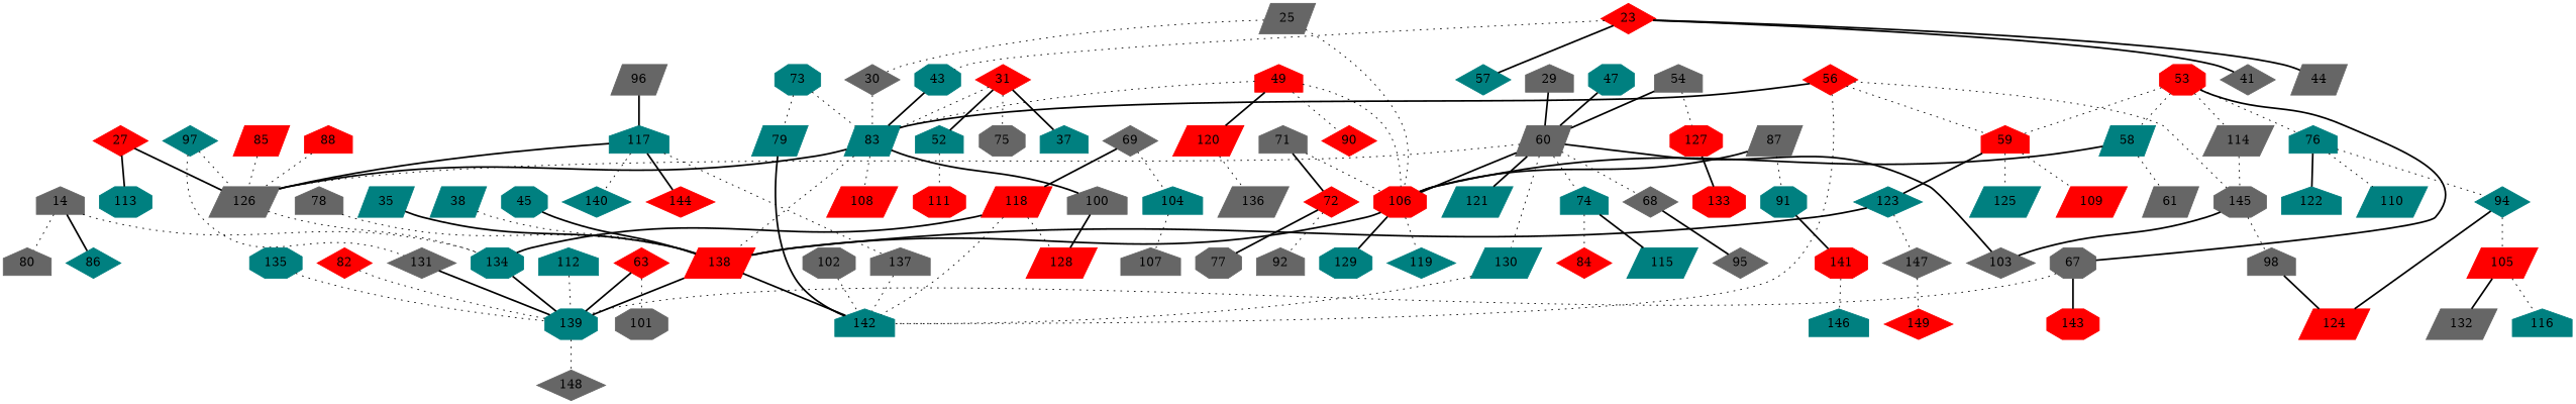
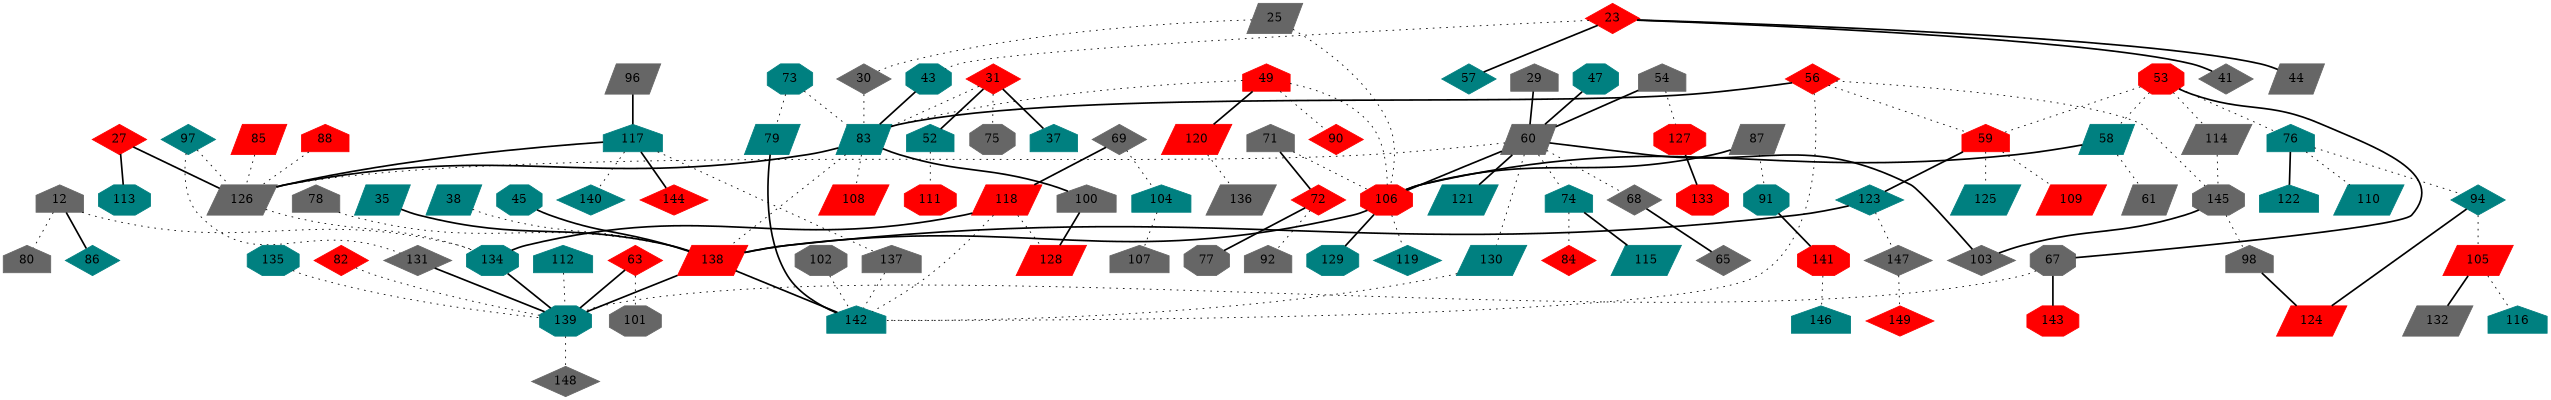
  graph {
    node [color=teal shape=parallelogram style=filled]
    edge [style=dotted]
-   14 [color=gray40 shape=house]
+   14 [color=gray40 shape=house label=12]
    86 [shape=diamond]
    134 [shape=octagon super="+4"]
    80 [color=gray40 shape=house]
    139 [shape=octagon super="+7+81+99"]
    23 [color=red shape=diamond]
    41 [color=gray40 shape=diamond]
    43 [shape=octagon super="+22"]
    44 [color=gray40]
    57 [shape=diamond]
    83 [super="+2+66+39"]
    25 [color=gray40]
    30 [color=gray40 shape=diamond]
    106 [color=red shape=octagon super="+70+64"]
    138 [color=red super="+3+19+8"]
    119 [shape=diamond]
    129 [shape=octagon]
    27 [color=red shape=diamond super="+12"]
    113 [shape=octagon]
    126 [color=gray40 super="+1"]
    60 [color=gray40 super="+17+48"]
    68 [color=gray40 shape=diamond]
    74 [shape=house]
    103 [color=gray40 shape=diamond]
    121
    130
    29 [color=gray40 shape=house]
    100 [color=gray40 shape=house]
    108 [color=red]
    31 [color=red shape=diamond]
    37 [shape=house]
    52 [shape=house]
    75 [color=gray40 shape=octagon]
    111 [color=red shape=octagon]
    142 [shape=house super="+42+62"]
    35
    38
    45 [shape=octagon]
    47 [shape=octagon]
    49 [color=red shape=house super="+32"]
    90 [color=red shape=diamond]
    120 [color=red]
    136 [color=gray40]
    53 [color=red shape=octagon super="+50"]
    58
    59 [color=red shape=house super="+26"]
    67 [color=gray40 shape=octagon super="+28"]
    76 [shape=house]
    114 [color=gray40]
    61 [color=gray40]
    109 [color=red]
    123 [shape=diamond super="+65+36"]
    125
    143 [color=red shape=octagon]
    94 [shape=diamond]
    110
    122 [shape=house]
    145 [color=gray40 shape=octagon super="+46"]
    54 [color=gray40 shape=house]
    127 [color=red shape=octagon]
    133 [color=red shape=octagon]
    56 [color=red shape=diamond super="+9+20"]
    98 [color=gray40 shape=house]
    147 [color=gray40 shape=diamond]
-   95 [color=gray40 shape=diamond]
+   95 [color=gray40 shape=diamond label=65]
    84 [color=red shape=diamond]
    115
    63 [color=red shape=diamond]
    101 [color=gray40 shape=octagon]
    148 [color=gray40 shape=diamond]
    69 [color=gray40 shape=diamond]
    104 [shape=house]
    118 [color=red super="+24"]
    107 [color=gray40 shape=house]
    128 [color=red]
    71 [color=gray40 shape=house]
    72 [color=red shape=diamond]
    77 [color=gray40 shape=octagon]
    92 [color=gray40 shape=house]
    73 [shape=octagon]
    79
    105 [color=red]
    124 [color=red]
    78 [color=gray40 shape=house]
    82 [color=red shape=diamond]
    85 [color=red]
    87 [color=gray40]
    91 [shape=octagon]
    141 [color=red shape=octagon]
    88 [color=red shape=house]
    146 [shape=house]
    116 [shape=house]
    132 [color=gray40]
    117 [shape=house super="+93"]
    137 [color=gray40 shape=house]
    140 [shape=diamond]
    144 [color=red shape=diamond]
    96 [color=gray40]
    97 [shape=diamond super="+89"]
    131 [color=gray40 shape=diamond]
    102 [color=gray40 shape=octagon]
    112 [shape=house]
    149 [color=red shape=diamond]
    135 [shape=octagon]
    14 -- 86 [style=bold]
    14 -- 134
    14 -- 80
    134 -- 139 [style=bold]
    139 -- 148
    23 -- 41 [style=bold]
    23 -- 43
    23 -- 44 [style=bold]
    23 -- 57 [style=bold]
    43 -- 83 [style=bold]
    83 -- 138
    83 -- 126 [style=bold weight=2]
    83 -- 100 [style=bold]
    83 -- 108
    25 -- 30
    25 -- 106
    30 -- 83 [weight=2]
    106 -- 138 [style=bold weight=3]
    106 -- 119
    106 -- 129 [style=bold]
    138 -- 139 [style=bold]
    138 -- 142 [style=bold weight=2]
    27 -- 113 [style=bold]
    27 -- 126 [style=bold]
    126 -- 134
    60 -- 106 [style=bold weight=2]
    60 -- 126 [weight=2]
    60 -- 68
    60 -- 74
    60 -- 103 [style=bold]
    60 -- 121 [style=bold]
    60 -- 130
    68 -- 95 [style=bold]
    74 -- 84
    74 -- 115 [style=bold]
    130 -- 142
    29 -- 60 [style=bold]
    100 -- 128 [style=bold]
    31 -- 83
    31 -- 37 [style=bold]
    31 -- 52 [style=bold]
    31 -- 75
    52 -- 111
    35 -- 138 [style=bold]
    38 -- 138
    45 -- 138 [style=bold]
    47 -- 60 [style=bold]
    49 -- 83
    49 -- 106
    49 -- 90
    49 -- 120 [style=bold]
    120 -- 136
    53 -- 58
    53 -- 59
    53 -- 67 [style=bold]
    53 -- 76 [weight=2]
    53 -- 114
    58 -- 106 [style=bold]
    58 -- 61
    59 -- 109
    59 -- 123 [style=bold]
    59 -- 125
    67 -- 139 [weight=3]
    67 -- 143 [style=bold]
    76 -- 94
    76 -- 110
    76 -- 122 [style=bold]
    114 -- 145
    123 -- 138 [style=bold]
    123 -- 147
    94 -- 105
    94 -- 124 [style=bold]
    145 -- 103 [style=bold]
    145 -- 98
    54 -- 60 [style=bold]
    54 -- 127
    127 -- 133 [style=bold]
    56 -- 83 [style=bold weight=2]
    56 -- 142
    56 -- 59
    56 -- 145
    98 -- 124 [style=bold]
    147 -- 149
    63 -- 139 [style=bold]
    63 -- 101
    69 -- 104
    69 -- 118 [style=bold]
    104 -- 107
    118 -- 134 [style=bold]
    118 -- 142
    118 -- 128
    71 -- 106
    71 -- 72 [style=bold]
    72 -- 77 [style=bold]
    72 -- 92
    73 -- 83
    73 -- 79
    79 -- 142 [style=bold]
    105 -- 116
    105 -- 132 [style=bold]
    78 -- 138
    82 -- 139
    85 -- 126
    87 -- 106 [style=bold]
    87 -- 91
    91 -- 141 [style=bold]
    141 -- 146
    88 -- 126
    117 -- 126 [style=bold]
    117 -- 137
    117 -- 140
    117 -- 144 [style=bold]
    137 -- 142
    96 -- 117 [style=bold]
    97 -- 126
    97 -- 131
    131 -- 139 [style=bold]
    102 -- 142
    112 -- 139
    135 -- 139
  }
